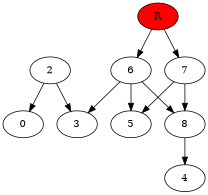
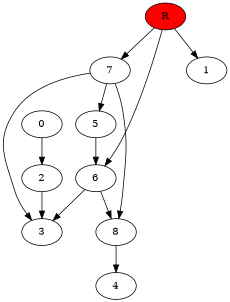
  digraph {
    n1 [label=0]
    2
    3
    6
    5
    8
    4
    7
    R [fillcolor="#ff0000" style=filled]
-   2 -> n1
+   1
+   n1 -> 2
    2 -> 3
    6 -> 3
-   6 -> 5
+   5 -> 6
    6 -> 8
    8 -> 4
+   7 -> 3
    7 -> 5
    7 -> 8
    R -> 6
    R -> 7
+   R -> 1
  }
